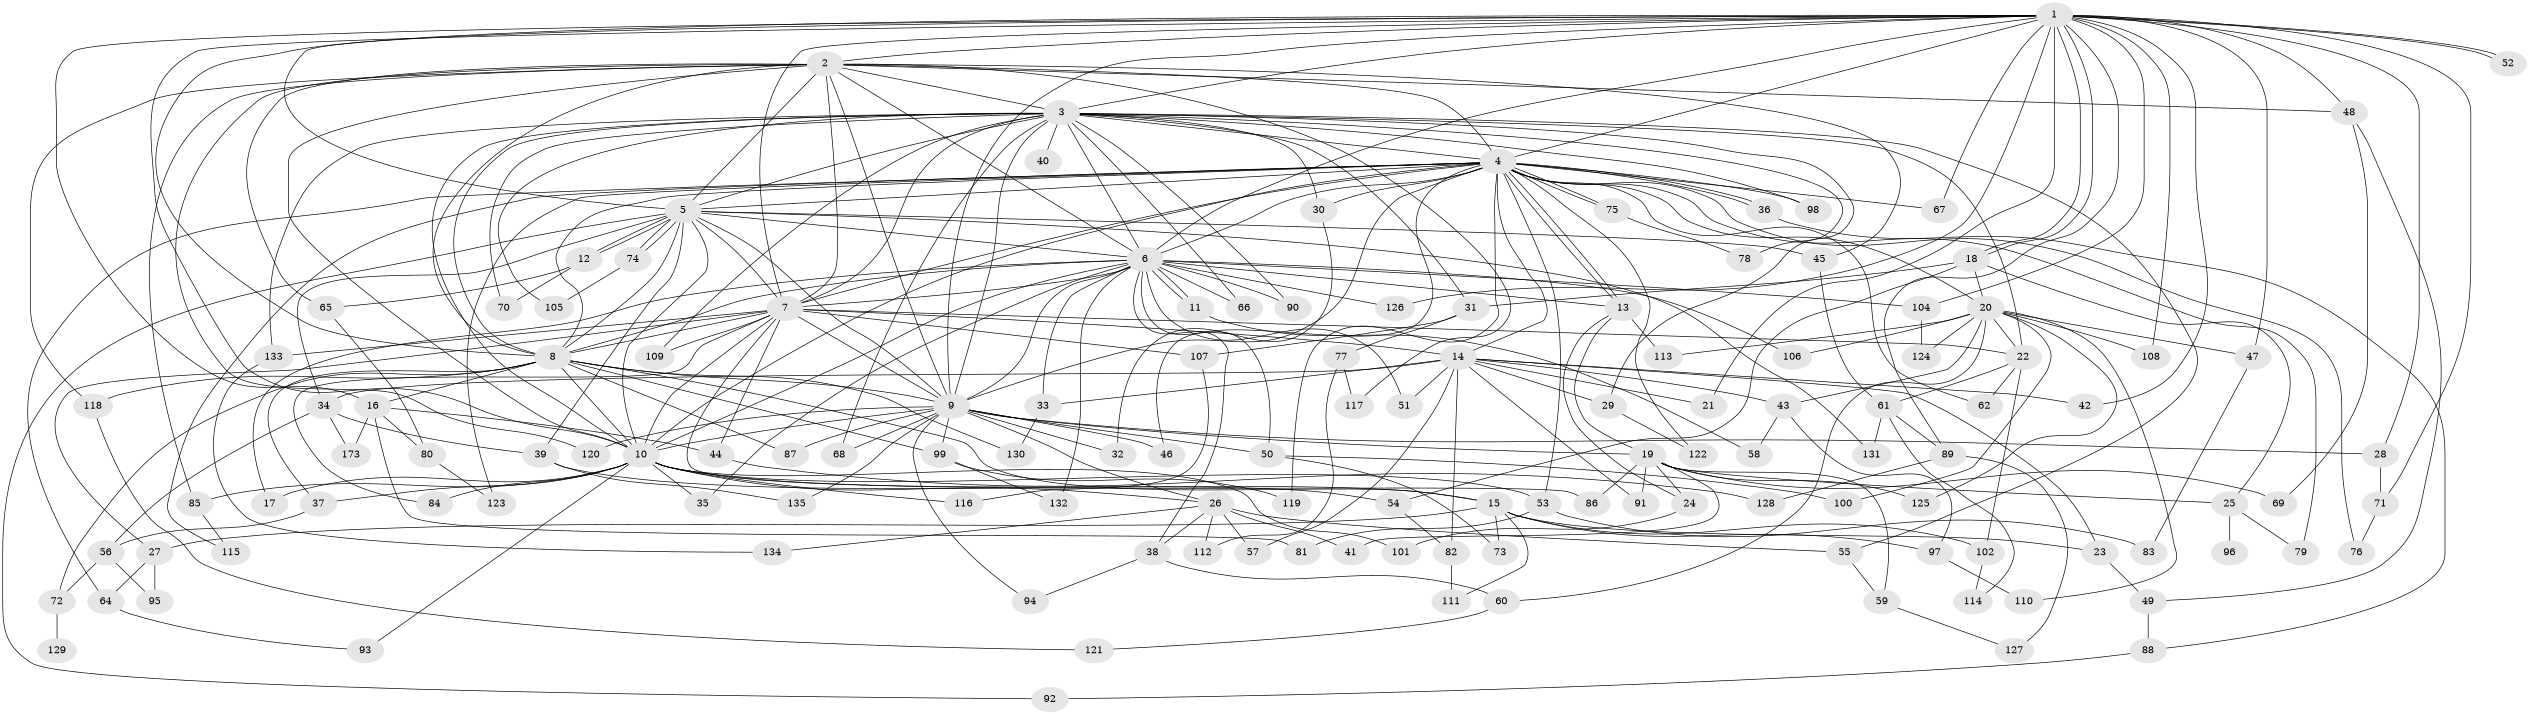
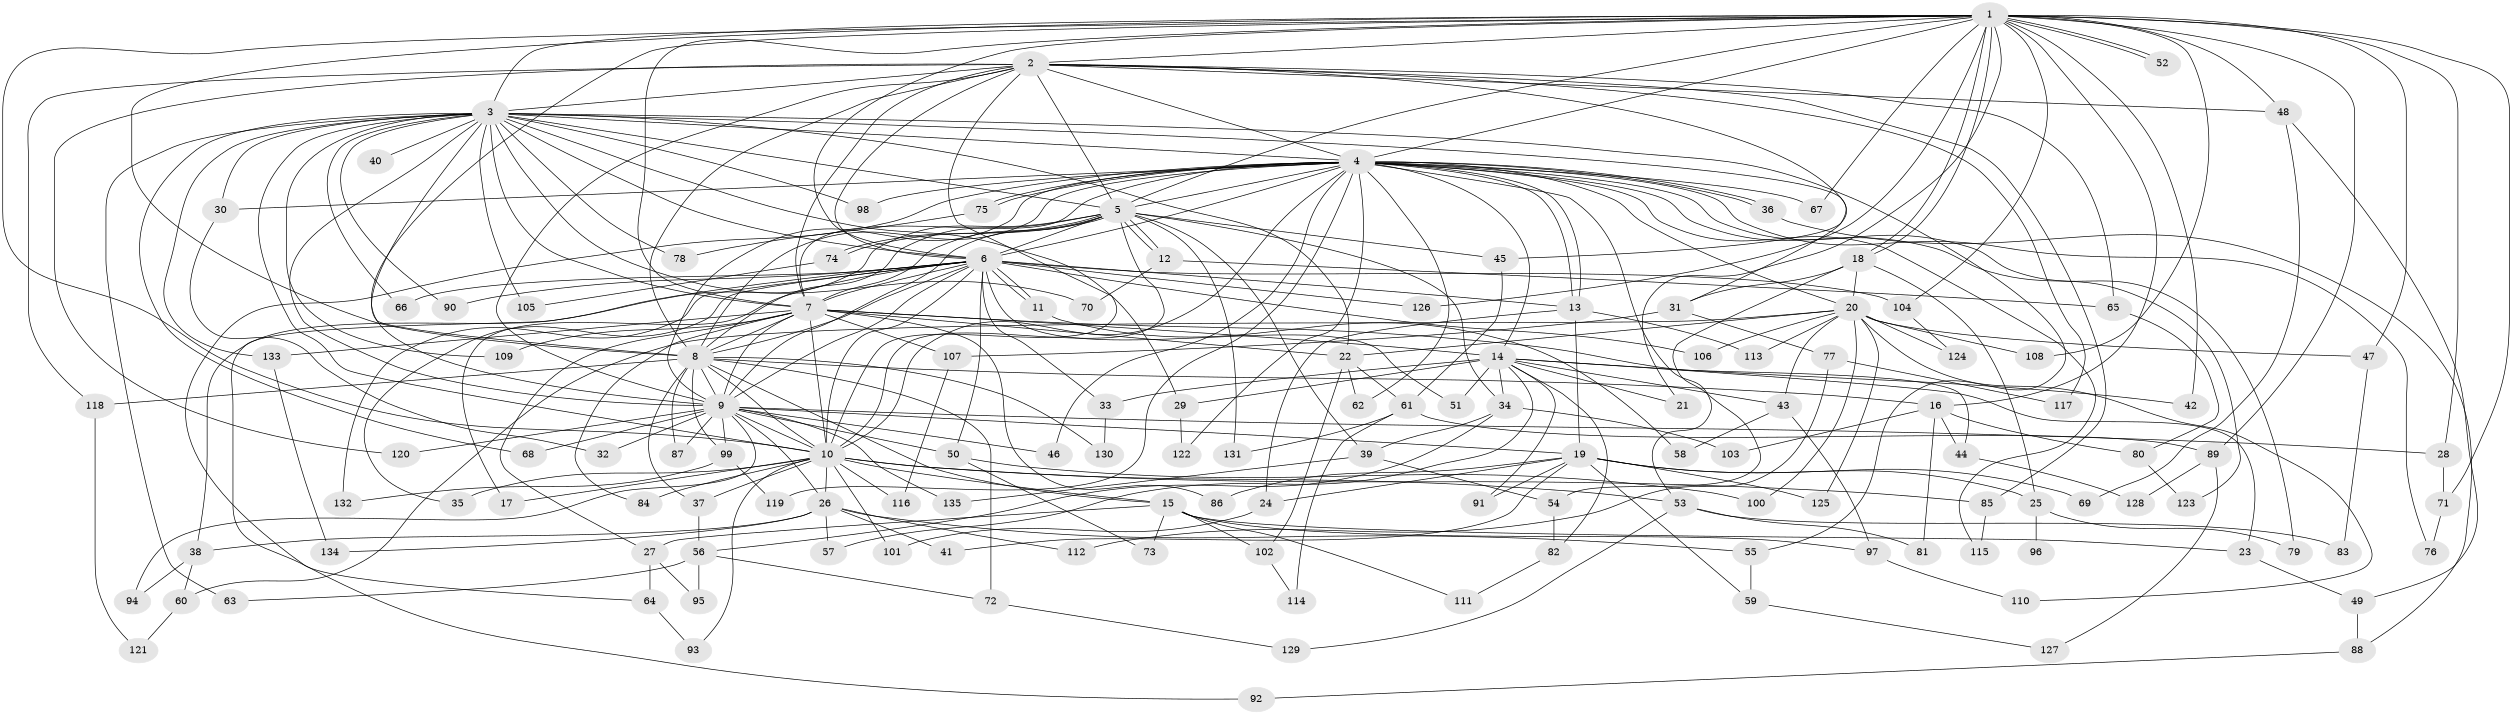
  graph {
    node [color=gray90 style=filled]
    1
    2
    3
    4
    5
    6
    7
    8
    9
    10
    16
    18
    21
    28
    42
    47
    48
    52
    67
    71
    89
    104
    108
    126
    45
    65
    85
    117
    118
    120
    22
    29
    30
    31
    40
    55
+   63
    66
    68
    70
    78
    90
    98
    105
    109
    133
    13
    14
    20
    36
    46
    53
    62
    64
    75
    76
    79
    115
    119
    122
    123
    12
    34
    39
    74
    92
    131
    11
    17
    33
    35
    38
    50
    51
    106
    132
    27
    44
    84
    86
    107
    15
    37
    72
    87
    99
    130
    19
    26
    32
    94
    135
    93
    101
    116
    80
    81
-   103 [label=173]
+   103
    25
    54
    83
    69
    49
    128
    127
    124
    61
    121
    102
    77
    59
    134
    24
    113
    23
    43
    57
    82
    91
    125
    60
    100
    110
    88
    129
    56
    58
    73
    112
    95
    97
    111
    41
    114
    96
    1 -- 2
    1 -- 3
    1 -- 4
    1 -- 5
    1 -- 6
    1 -- 7
    1 -- 8
    1 -- 9
    1 -- 10
    1 -- 16
    1 -- 18
    1 -- 18
    1 -- 21
    1 -- 28
    1 -- 42
    1 -- 47
    1 -- 48
    1 -- 52
    1 -- 52
    1 -- 67
    1 -- 71
    1 -- 89
    1 -- 104
    1 -- 108
    1 -- 126
    2 -- 3
    2 -- 4
    2 -- 5
    2 -- 6
    2 -- 7
    2 -- 8
    2 -- 9
    2 -- 10
    2 -- 48
    2 -- 45
    2 -- 65
    2 -- 85
    2 -- 117
    2 -- 118
    2 -- 120
    3 -- 4
    3 -- 5
    3 -- 6
    3 -- 7
    3 -- 8
    3 -- 9
    3 -- 10
    3 -- 22
    3 -- 29
    3 -- 30
    3 -- 31
    3 -- 40
    3 -- 55
+   3 -- 63
    3 -- 66
    3 -- 68
    3 -- 70
    3 -- 78
    3 -- 90
    3 -- 98
    3 -- 105
    3 -- 109
    3 -- 133
    4 -- 5
    4 -- 6
    4 -- 7
    4 -- 8
    4 -- 9
    4 -- 10
    4 -- 67
    4 -- 30
    4 -- 98
    4 -- 13
    4 -- 13
    4 -- 14
    4 -- 20
    4 -- 36
    4 -- 36
    4 -- 46
    4 -- 53
    4 -- 62
    4 -- 64
    4 -- 75
    4 -- 75
    4 -- 76
    4 -- 79
    4 -- 115
    4 -- 119
    4 -- 122
    4 -- 123
    5 -- 6
    5 -- 7
    5 -- 8
    5 -- 9
    5 -- 10
    5 -- 45
    5 -- 12
    5 -- 12
    5 -- 34
    5 -- 39
    5 -- 74
    5 -- 74
    5 -- 92
    5 -- 131
    6 -- 7
    6 -- 8
    6 -- 9
    6 -- 10
    6 -- 104
    6 -- 126
    6 -- 66
    6 -- 90
    6 -- 13
    6 -- 11
    6 -- 11
    6 -- 17
    6 -- 33
    6 -- 35
    6 -- 38
    6 -- 50
    6 -- 51
    6 -- 106
    6 -- 132
    7 -- 8
    7 -- 9
    7 -- 10
    7 -- 22
    7 -- 109
    7 -- 133
    7 -- 14
    7 -- 27
    7 -- 44
    7 -- 84
    7 -- 86
    7 -- 107
    8 -- 9
    8 -- 10
    8 -- 16
    8 -- 118
    8 -- 15
    8 -- 37
    8 -- 72
    8 -- 87
    8 -- 99
    8 -- 130
    9 -- 10
    9 -- 28
    9 -- 120
    9 -- 68
    9 -- 46
    9 -- 50
    9 -- 87
    9 -- 99
    9 -- 19
    9 -- 26
    9 -- 32
    9 -- 94
    9 -- 135
    10 -- 85
    10 -- 53
    10 -- 17
    10 -- 35
    10 -- 84
    10 -- 15
    10 -- 37
    10 -- 26
    10 -- 93
    10 -- 101
    10 -- 116
    16 -- 44
    16 -- 80
    16 -- 81
    16 -- 103
    18 -- 31
    18 -- 20
    18 -- 25
    18 -- 54
    28 -- 71
    47 -- 83
    48 -- 69
    48 -- 49
    71 -- 76
    89 -- 128
    89 -- 127
    104 -- 124
    45 -- 61
    65 -- 80
    85 -- 115
    118 -- 121
    22 -- 62
    22 -- 61
    22 -- 102
    29 -- 122
    30 -- 32
    31 -- 107
    31 -- 77
    55 -- 59
    133 -- 134
    13 -- 19
    13 -- 24
    13 -- 113
    14 -- 21
    14 -- 42
    14 -- 29
    14 -- 34
    14 -- 33
    14 -- 51
    14 -- 23
    14 -- 43
    14 -- 57
    14 -- 82
    14 -- 91
    20 -- 47
    20 -- 108
    20 -- 22
    20 -- 106
    20 -- 124
    20 -- 113
    20 -- 43
    20 -- 125
    20 -- 60
    20 -- 100
    20 -- 110
    36 -- 88
    53 -- 81
    53 -- 83
+   53 -- 129
    64 -- 93
    75 -- 78
    12 -- 65
    12 -- 70
    34 -- 39
    34 -- 103
    34 -- 56
    39 -- 135
    39 -- 54
    74 -- 105
    11 -- 58
    33 -- 130
    38 -- 94
    38 -- 60
    50 -- 100
    50 -- 73
    27 -- 64
    27 -- 95
    44 -- 128
    107 -- 116
    15 -- 27
    15 -- 102
    15 -- 23
    15 -- 73
    15 -- 97
    15 -- 111
    37 -- 56
    72 -- 129
    99 -- 119
    99 -- 132
    19 -- 86
    19 -- 25
    19 -- 69
    19 -- 59
    19 -- 24
    19 -- 91
    19 -- 125
    19 -- 41
    26 -- 55
    26 -- 38
    26 -- 134
    26 -- 57
    26 -- 112
    26 -- 41
    80 -- 123
    25 -- 79
    25 -- 96
    54 -- 82
    49 -- 88
    61 -- 89
    61 -- 131
    61 -- 114
    102 -- 114
    77 -- 117
    77 -- 112
    59 -- 127
    24 -- 101
    23 -- 49
    43 -- 58
    43 -- 97
    82 -- 111
    60 -- 121
    88 -- 92
+   56 -- 63
    56 -- 72
    56 -- 95
    97 -- 110
  }
